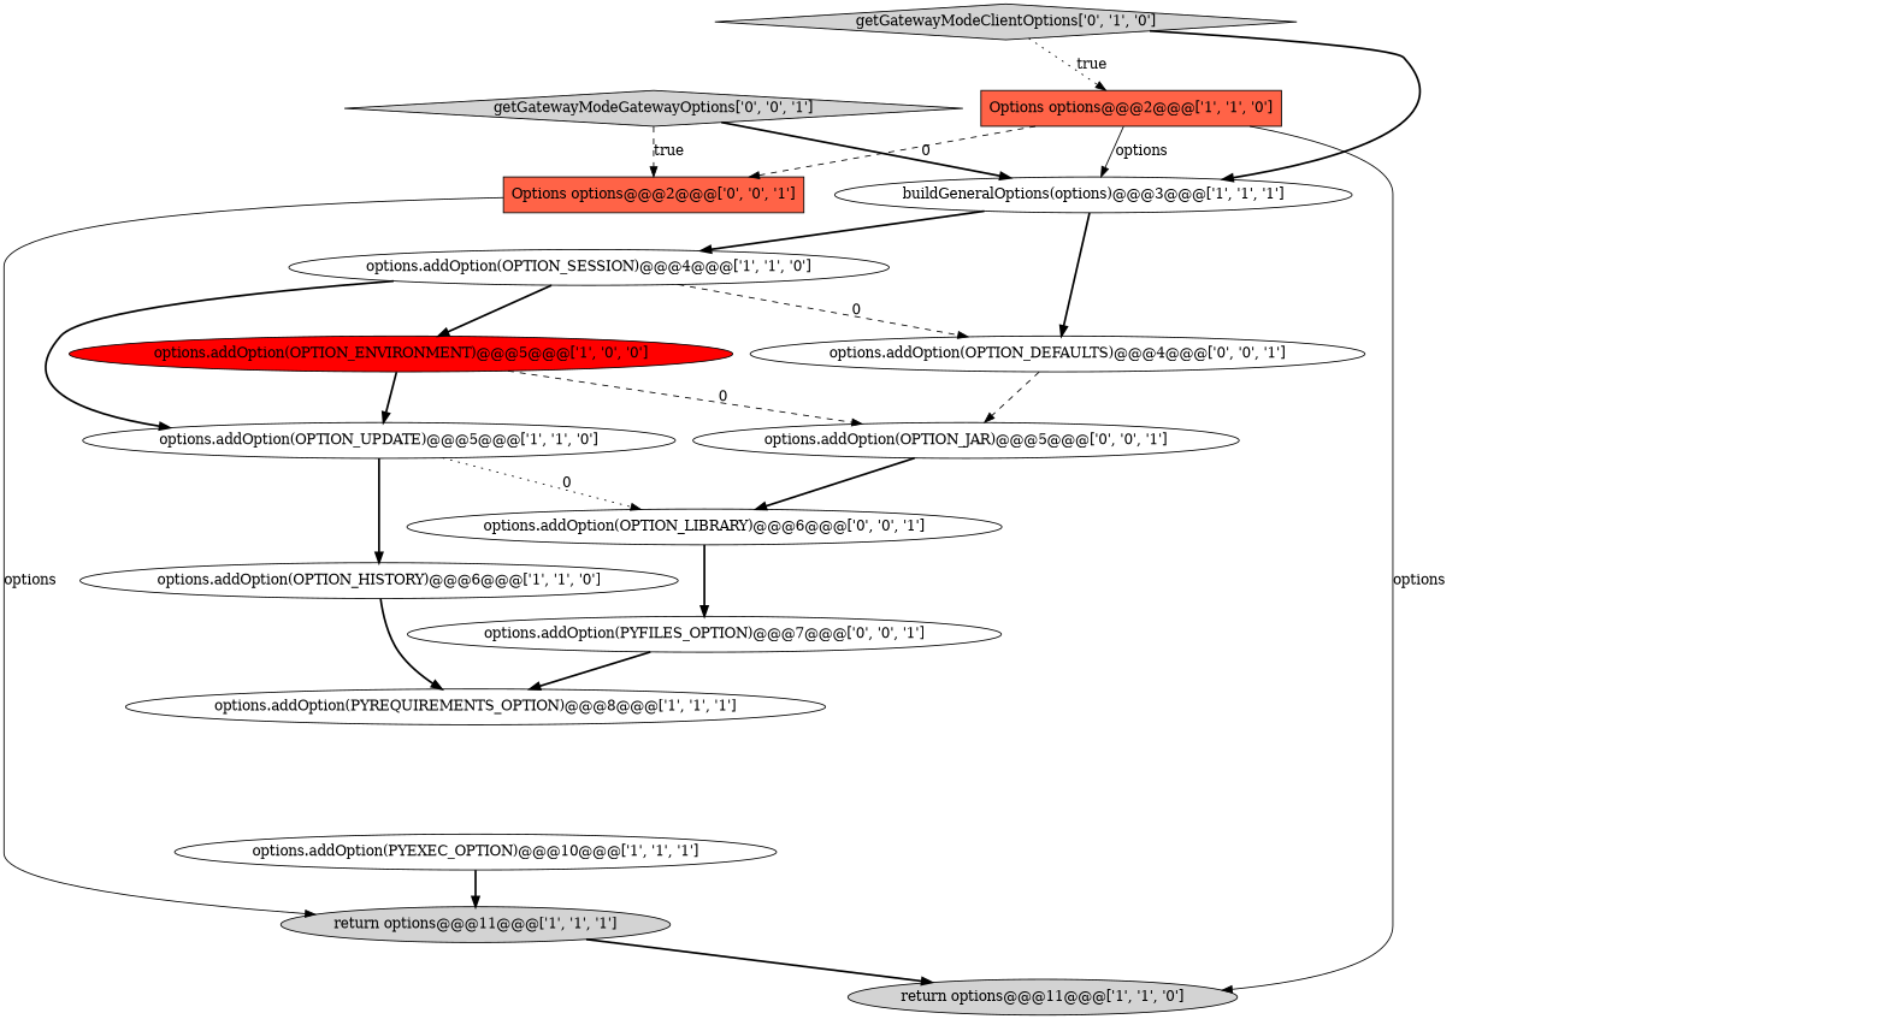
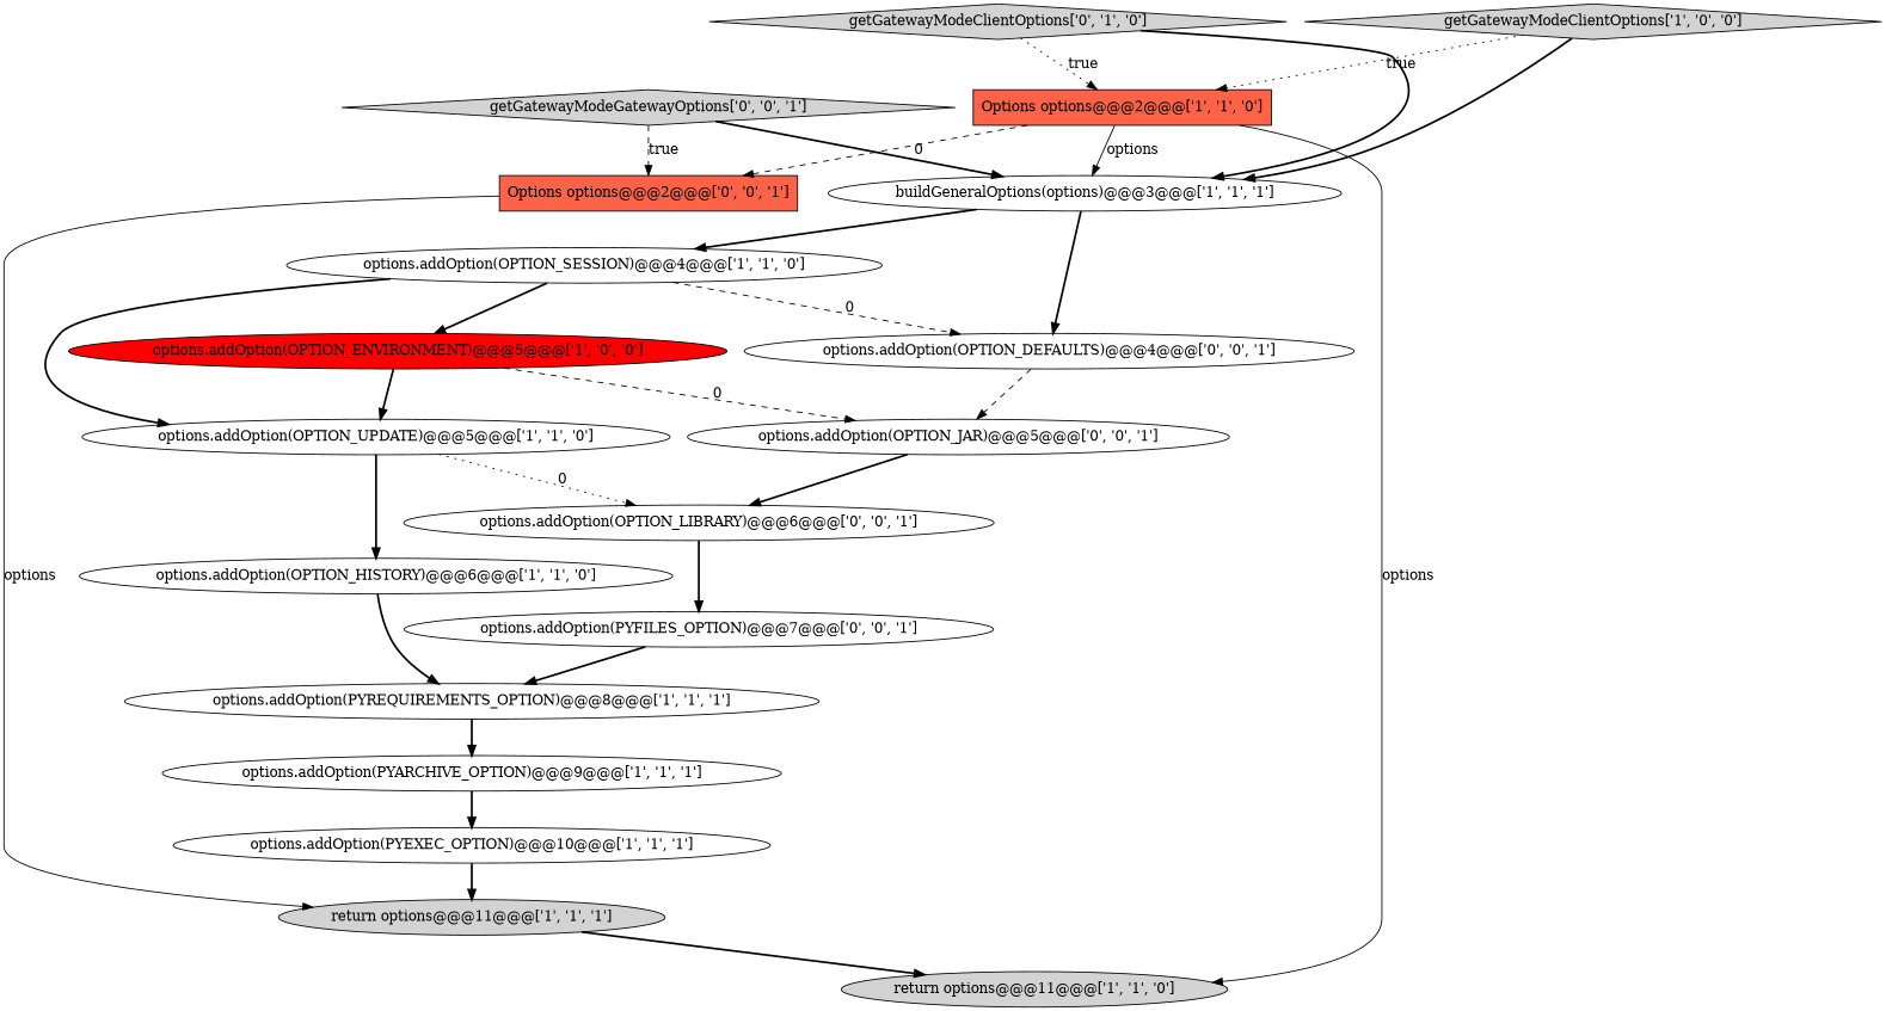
  digraph {
    node [fillcolor=white shape=ellipse style=filled]
    edge [style=bold]
    n1 [label="options.addOption(PYREQUIREMENTS_OPTION)@@@8@@@['1', '1', '1']"]
+   n2 [label="options.addOption(PYARCHIVE_OPTION)@@@9@@@['1', '1', '1']"]
    n3 [label="options.addOption(PYEXEC_OPTION)@@@10@@@['1', '1', '1']"]
    n4 [label="options.addOption(PYFILES_OPTION)@@@7@@@['0', '0', '1']"]
    n5 [fillcolor=tomato label="Options options@@@2@@@['1', '1', '0']" shape=box]
    n6 [fillcolor=lightgray label="return options@@@11@@@['1', '1', '0']"]
    n7 [fillcolor=tomato label="Options options@@@2@@@['0', '0', '1']" shape=box]
    n8 [label="buildGeneralOptions(options)@@@3@@@['1', '1', '1']"]
    n9 [fillcolor=lightgray label="return options@@@11@@@['1', '1', '1']"]
    n10 [label="options.addOption(OPTION_DEFAULTS)@@@4@@@['0', '0', '1']"]
    n11 [label="options.addOption(OPTION_SESSION)@@@4@@@['1', '1', '0']"]
    n12 [fillcolor=lightgray label="getGatewayModeClientOptions['0', '1', '0']" shape=diamond]
    n13 [label="options.addOption(OPTION_JAR)@@@5@@@['0', '0', '1']"]
    n14 [label="options.addOption(OPTION_LIBRARY)@@@6@@@['0', '0', '1']"]
    n15 [label="options.addOption(OPTION_HISTORY)@@@6@@@['1', '1', '0']"]
+   n16 [fillcolor=lightgray label="getGatewayModeClientOptions['1', '0', '0']" shape=diamond]
    n17 [fillcolor=red label="options.addOption(OPTION_ENVIRONMENT)@@@5@@@['1', '0', '0']"]
    n18 [label="options.addOption(OPTION_UPDATE)@@@5@@@['1', '1', '0']"]
    n19 [fillcolor=lightgray label="getGatewayModeGatewayOptions['0', '0', '1']" shape=diamond]
+   n1 -> n2
+   n2 -> n3
    n3 -> n9
    n4 -> n1
    n5 -> n6 [label=options style=solid]
    n5 -> n7 [label=0 style=dashed]
    n5 -> n8 [label=options style=solid]
    n7 -> n9 [label=options style=solid]
    n8 -> n10
    n8 -> n11
    n9 -> n6
    n10 -> n13 [style=dashed]
    n11 -> n10 [label=0 style=dashed]
    n11 -> n17
    n11 -> n18
    n12 -> n5 [label=true style=dotted]
    n12 -> n8
    n13 -> n14
    n14 -> n4
    n15 -> n1
+   n16 -> n5 [label=true style=dotted]
+   n16 -> n8
    n17 -> n13 [label=0 style=dashed]
    n17 -> n18
    n18 -> n14 [label=0 style=dotted]
    n18 -> n15
    n19 -> n7 [label=true style=dashed]
    n19 -> n8
  }
